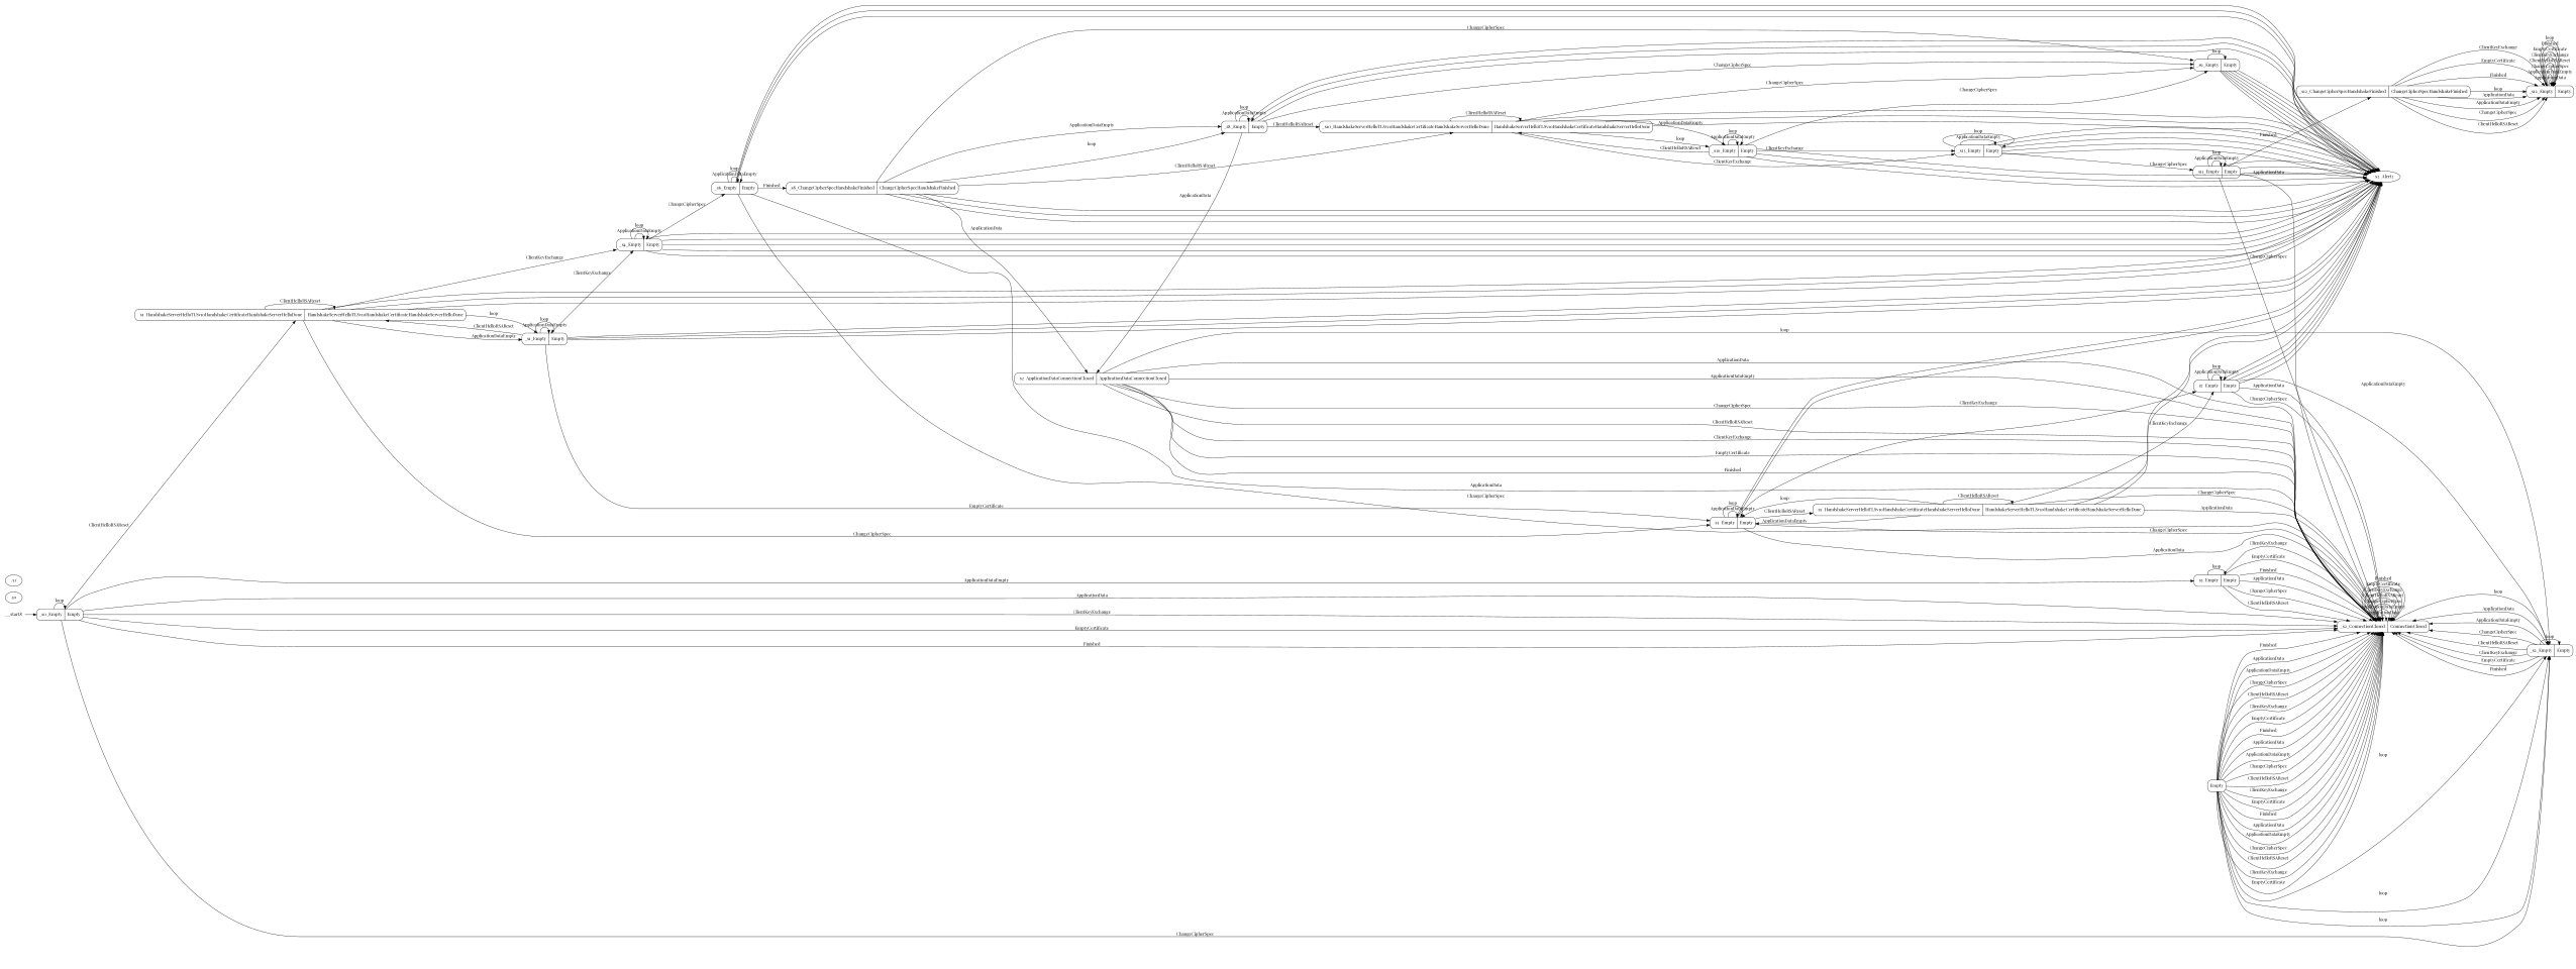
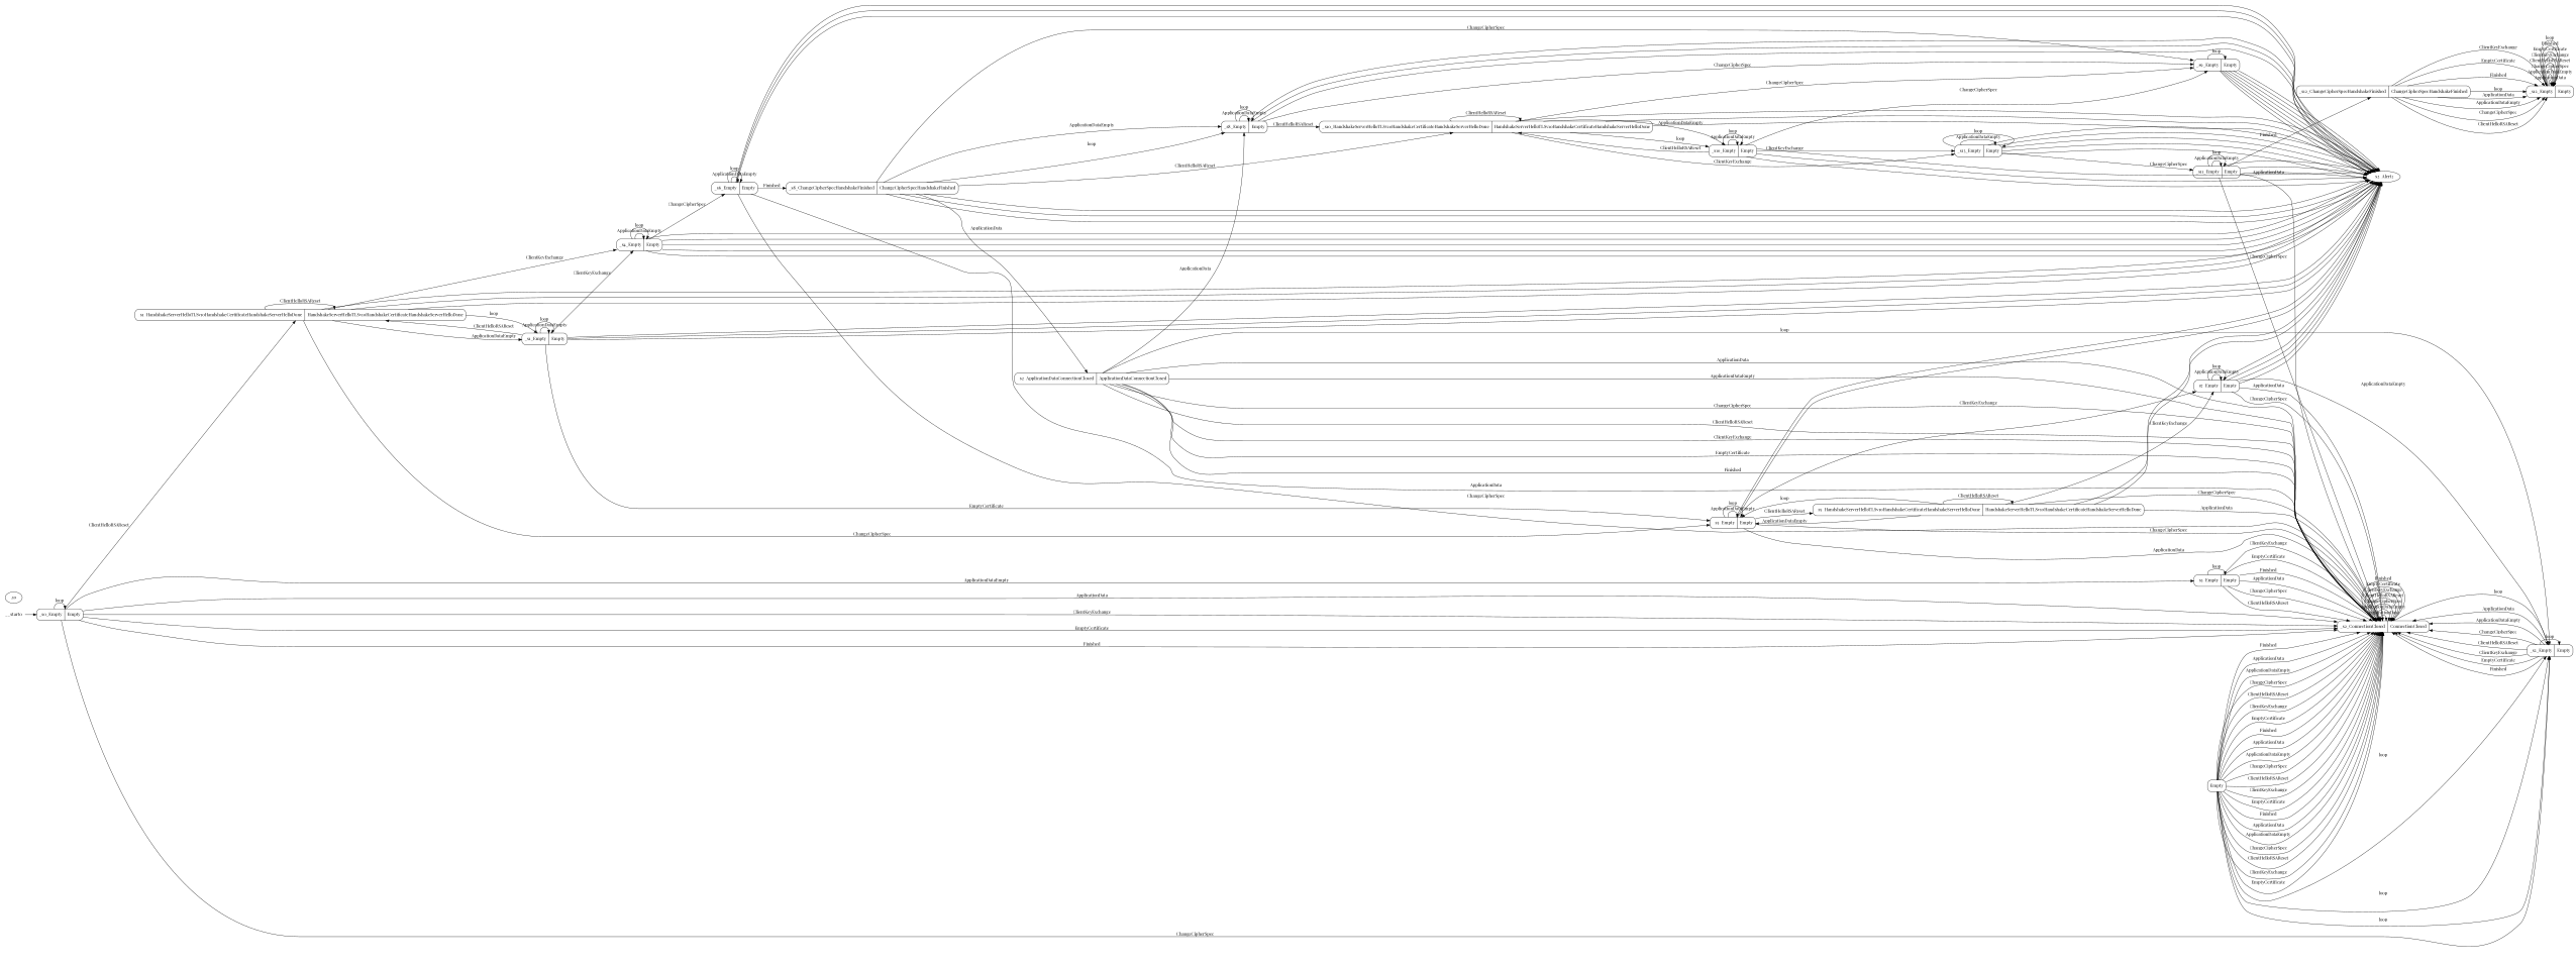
  digraph {
    fontname="Playfair Display"
    rankdir=LR
    node [fontname="Playfair Display" shape=record style=rounded]
    edge [fontname="Playfair Display"]
-   __start0 [shape=none label=__start8 style=""]
+   __start0 [shape=none style=""]
    n2 [label="{ _s0_Empty | Empty }"]
    n3 [label="{ _s1_HandshakeServerHelloTLSv10HandshakeCertificateHandshakeServerHelloDone | HandshakeServerHelloTLSv10HandshakeCertificateHandshakeServerHelloDone }"]
    n4 [label="{ _s2_ConnectionClosed | ConnectionClosed }"]
    n5 [label="{ _s2_Empty | Empty }"]
    n6 [label="{ _s3_Empty | Empty }"]
    _s2_Alert2 [shape="" style=""]
    n8 [label="{ _s1_Empty | Empty }"]
    n9 [label="{ _s4_Empty | Empty }"]
    n10 [label="{ _s5_Empty | Empty }"]
    n11 [label="{ _s10_Empty | Empty }"]
    n12 [label="{ _s10_HandshakeServerHelloTLSv10HandshakeCertificateHandshakeServerHelloDone | HandshakeServerHelloTLSv10HandshakeCertificateHandshakeServerHelloDone }"]
    n13 [label="{ _s13_Empty | Empty }"]
    n14 [label="{ _s9_Empty | Empty }"]
    n15 [label="{ _s11_Empty | Empty }"]
    n16 [label="{ _s12_ChangeCipherSpecHandshakeFinished | ChangeCipherSpecHandshakeFinished }"]
    n17 [label="{ _s12_Empty | Empty }"]
    n18 [label="{ _s6_Empty | Empty }"]
    n19 [label="{ _s5_HandshakeServerHelloTLSv10HandshakeCertificateHandshakeServerHelloDone | HandshakeServerHelloTLSv10HandshakeCertificateHandshakeServerHelloDone }"]
    n20 [label="{ _s7_Empty | Empty }"]
    .10 [shape="" style=""]
    n22 [label=Empty]
-   .51 [shape="" style=""]
    n24 [label="{ _s2_ApplicationDataConnectionClosed | ApplicationDataConnectionClosed }"]
    n25 [label="{ _s8_ChangeCipherSpecHandshakeFinished | ChangeCipherSpecHandshakeFinished }"]
    n26 [label="{ _s8_Empty | Empty }"]
    __start0 -> n2
    n2 -> n2 [label=loop]
    n2 -> n3 [label=ClientHelloRSAReset]
    n2 -> n4 [label=ApplicationData]
    n2 -> n4 [label=ClientKeyExchange]
    n2 -> n4 [label=EmptyCertificate]
    n2 -> n4 [label=Finished]
    n2 -> n5 [label=ChangeCipherSpec]
    n2 -> n6 [label=ApplicationDataEmpty]
    n3 -> n3 [label=ClientHelloRSAReset]
    n3 -> _s2_Alert2
    n3 -> _s2_Alert2
    n3 -> _s2_Alert2
    n3 -> n8 [label=ApplicationDataEmpty]
    n3 -> n8 [label=loop]
    n3 -> n9 [label=ClientKeyExchange]
    n3 -> n10 [label=ChangeCipherSpec]
    n4 -> n4 [label=ApplicationData]
    n4 -> n4 [label=ApplicationDataEmpty]
    n4 -> n4 [label=ChangeCipherSpec]
    n4 -> n4 [label=ClientHelloRSAReset]
    n4 -> n4 [label=ClientKeyExchange]
    n4 -> n4 [label=EmptyCertificate]
    n4 -> n4 [label=Finished]
    n4 -> n5 [label=loop]
    n5 -> n4 [label=ApplicationData]
    n5 -> n4 [label=ApplicationDataEmpty]
    n5 -> n4 [label=ChangeCipherSpec]
    n5 -> n4 [label=ClientHelloRSAReset]
    n5 -> n4 [label=ClientKeyExchange]
    n5 -> n4 [label=EmptyCertificate]
    n5 -> n4 [label=Finished]
    n5 -> n5 [label=loop]
    n6 -> n4 [label=ApplicationData]
    n6 -> n4 [label=ChangeCipherSpec]
    n6 -> n4 [label=ClientHelloRSAReset]
    n6 -> n4 [label=ClientKeyExchange]
    n6 -> n4 [label=EmptyCertificate]
    n6 -> n4 [label=Finished]
    n6 -> n6 [label=loop]
    n8 -> n3 [label=ClientHelloRSAReset]
    n8 -> _s2_Alert2
    n8 -> _s2_Alert2
    n8 -> _s2_Alert2
    n8 -> n8 [label=ApplicationDataEmpty]
    n8 -> n8 [label=loop]
    n8 -> n9 [label=ClientKeyExchange]
    n8 -> n10 [label=EmptyCertificate]
    n9 -> _s2_Alert2
    n9 -> _s2_Alert2
    n9 -> _s2_Alert2
    n9 -> _s2_Alert2
    n9 -> _s2_Alert2
    n9 -> n9 [label=ApplicationDataEmpty]
    n9 -> n9 [label=loop]
    n9 -> n18 [label=ChangeCipherSpec]
    n10 -> n4 [label=ApplicationData]
    n10 -> n4 [label=ChangeCipherSpec]
    n10 -> _s2_Alert2
    n10 -> _s2_Alert2
    n10 -> n10 [label=ApplicationDataEmpty]
    n10 -> n10 [label=loop]
    n10 -> n19 [label=ClientHelloRSAReset]
    n10 -> n20 [label=ClientKeyExchange]
    n11 -> _s2_Alert2
    n11 -> _s2_Alert2
    n11 -> _s2_Alert2
    n11 -> n11 [label=ApplicationDataEmpty]
    n11 -> n11 [label=loop]
    n11 -> n12 [label=ClientHelloRSAReset]
    n11 -> n13 [label=ClientKeyExchange]
    n11 -> n14 [label=ChangeCipherSpec]
    n12 -> _s2_Alert2
    n12 -> _s2_Alert2
    n12 -> _s2_Alert2
    n12 -> n11 [label=ApplicationDataEmpty]
    n12 -> n11 [label=loop]
    n12 -> n12 [label=ClientHelloRSAReset]
    n12 -> n13 [label=ClientKeyExchange]
    n12 -> n14 [label=ChangeCipherSpec]
    n13 -> _s2_Alert2
    n13 -> _s2_Alert2
    n13 -> _s2_Alert2
    n13 -> _s2_Alert2
    n13 -> _s2_Alert2
    n13 -> n13 [label=ApplicationDataEmpty]
    n13 -> n13 [label=loop]
    n13 -> n15 [label=ChangeCipherSpec]
    n14 -> _s2_Alert2
    n14 -> _s2_Alert2
    n14 -> _s2_Alert2
    n14 -> _s2_Alert2
    n14 -> _s2_Alert2
    n14 -> _s2_Alert2
    n14 -> _s2_Alert2
    n14 -> n14 [label=loop]
    n15 -> n4 [label=ApplicationData]
    n15 -> n4 [label=ChangeCipherSpec]
    n15 -> _s2_Alert2
    n15 -> _s2_Alert2
    n15 -> _s2_Alert2
    n15 -> n15 [label=ApplicationDataEmpty]
    n15 -> n15 [label=loop]
    n15 -> n16 [label=Finished]
    n16 -> n17 [label=ApplicationData]
    n16 -> n17 [label=ApplicationDataEmpty]
    n16 -> n17 [label=ChangeCipherSpec]
    n16 -> n17 [label=ClientHelloRSAReset]
    n16 -> n17 [label=ClientKeyExchange]
    n16 -> n17 [label=EmptyCertificate]
    n16 -> n17 [label=Finished]
    n16 -> n17 [label=loop]
    n17 -> n17 [label=ApplicationData]
    n17 -> n17 [label=ApplicationDataEmpty]
    n17 -> n17 [label=ChangeCipherSpec]
    n17 -> n17 [label=ClientHelloRSAReset]
    n17 -> n17 [label=ClientKeyExchange]
    n17 -> n17 [label=EmptyCertificate]
    n17 -> n17 [label=Finished]
    n17 -> n17 [label=loop]
    n18 -> n4 [label=ApplicationData]
    n18 -> n4 [label=ChangeCipherSpec]
    n18 -> _s2_Alert2
    n18 -> _s2_Alert2
    n18 -> _s2_Alert2
    n18 -> n18 [label=ApplicationDataEmpty]
    n18 -> n18 [label=loop]
    n18 -> n25 [label=Finished]
    n19 -> n4 [label=ApplicationData]
    n19 -> n4 [label=ChangeCipherSpec]
    n19 -> _s2_Alert2
    n19 -> _s2_Alert2
    n19 -> n10 [label=ApplicationDataEmpty]
    n19 -> n10 [label=loop]
    n19 -> n19 [label=ClientHelloRSAReset]
    n19 -> n20 [label=ClientKeyExchange]
    n20 -> n4 [label=ApplicationData]
    n20 -> n4 [label=ChangeCipherSpec]
    n20 -> n5 [label=ApplicationDataEmpty]
    n20 -> _s2_Alert2
    n20 -> _s2_Alert2
    n20 -> _s2_Alert2
    n20 -> _s2_Alert2
    n20 -> n20 [label=ApplicationDataEmpty]
    n20 -> n20 [label=loop]
    n22 -> n4 [label=ApplicationData]
    n22 -> n4 [label=ApplicationDataEmpty]
    n22 -> n4 [label=ChangeCipherSpec]
    n22 -> n4 [label=ClientHelloRSAReset]
    n22 -> n4 [label=ClientKeyExchange]
    n22 -> n4 [label=EmptyCertificate]
    n22 -> n4 [label=Finished]
    n22 -> n4 [label=ApplicationData]
    n22 -> n4 [label=ApplicationDataEmpty]
    n22 -> n4 [label=ChangeCipherSpec]
    n22 -> n4 [label=ClientHelloRSAReset]
    n22 -> n4 [label=ClientKeyExchange]
    n22 -> n4 [label=EmptyCertificate]
    n22 -> n4 [label=Finished]
    n22 -> n4 [label=ApplicationData]
    n22 -> n4 [label=ApplicationDataEmpty]
    n22 -> n4 [label=ChangeCipherSpec]
    n22 -> n4 [label=ClientHelloRSAReset]
    n22 -> n4 [label=ClientKeyExchange]
    n22 -> n4 [label=EmptyCertificate]
    n22 -> n4 [label=Finished]
    n22 -> n5 [label=loop]
    n22 -> n5 [label=loop]
    n22 -> n5 [label=loop]
    n24 -> n4 [label=ApplicationData]
    n24 -> n4 [label=ApplicationDataEmpty]
    n24 -> n4 [label=ChangeCipherSpec]
    n24 -> n4 [label=ClientHelloRSAReset]
    n24 -> n4 [label=ClientKeyExchange]
    n24 -> n4 [label=EmptyCertificate]
    n24 -> n4 [label=Finished]
    n24 -> n5 [label=loop]
    n25 -> _s2_Alert2
    n25 -> _s2_Alert2
    n25 -> _s2_Alert2
    n25 -> n12 [label=ClientHelloRSAReset]
    n25 -> n14 [label=ChangeCipherSpec]
    n25 -> n24 [label=ApplicationData]
    n25 -> n26 [label=ApplicationDataEmpty]
    n25 -> n26 [label=loop]
    n26 -> _s2_Alert2
    n26 -> _s2_Alert2
    n26 -> _s2_Alert2
    n26 -> n12 [label=ClientHelloRSAReset]
    n26 -> n14 [label=ChangeCipherSpec]
-   n26 -> n24 [label=ApplicationData]
+   n24 -> n26 [label=ApplicationData]
    n26 -> n26 [label=ApplicationDataEmpty]
    n26 -> n26 [label=loop]
  }
